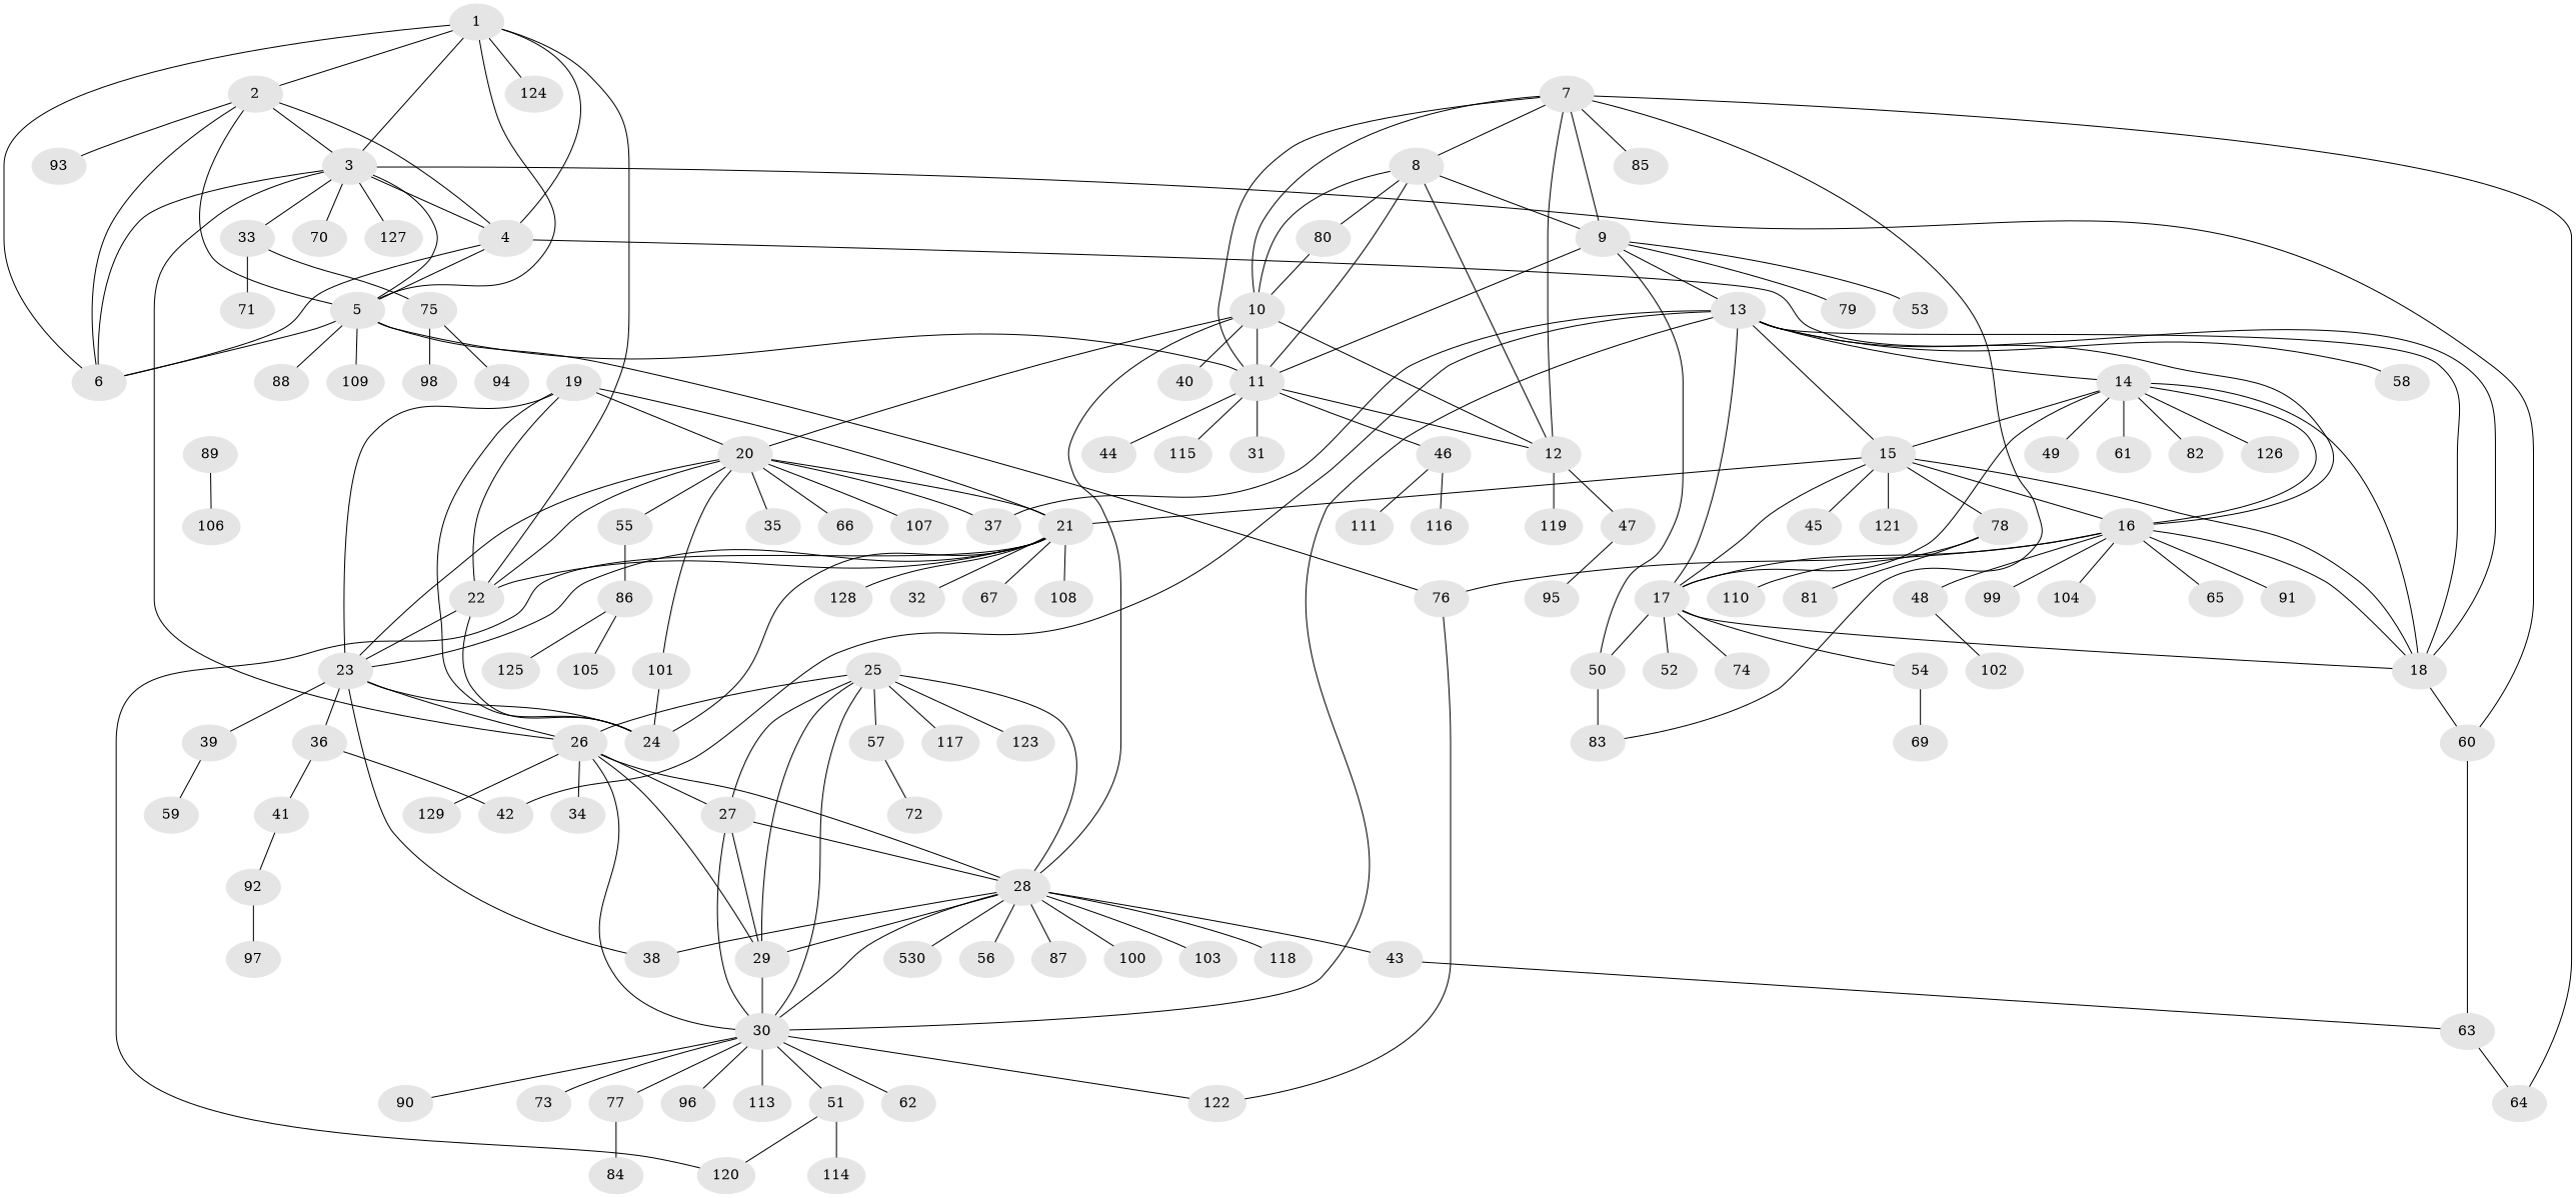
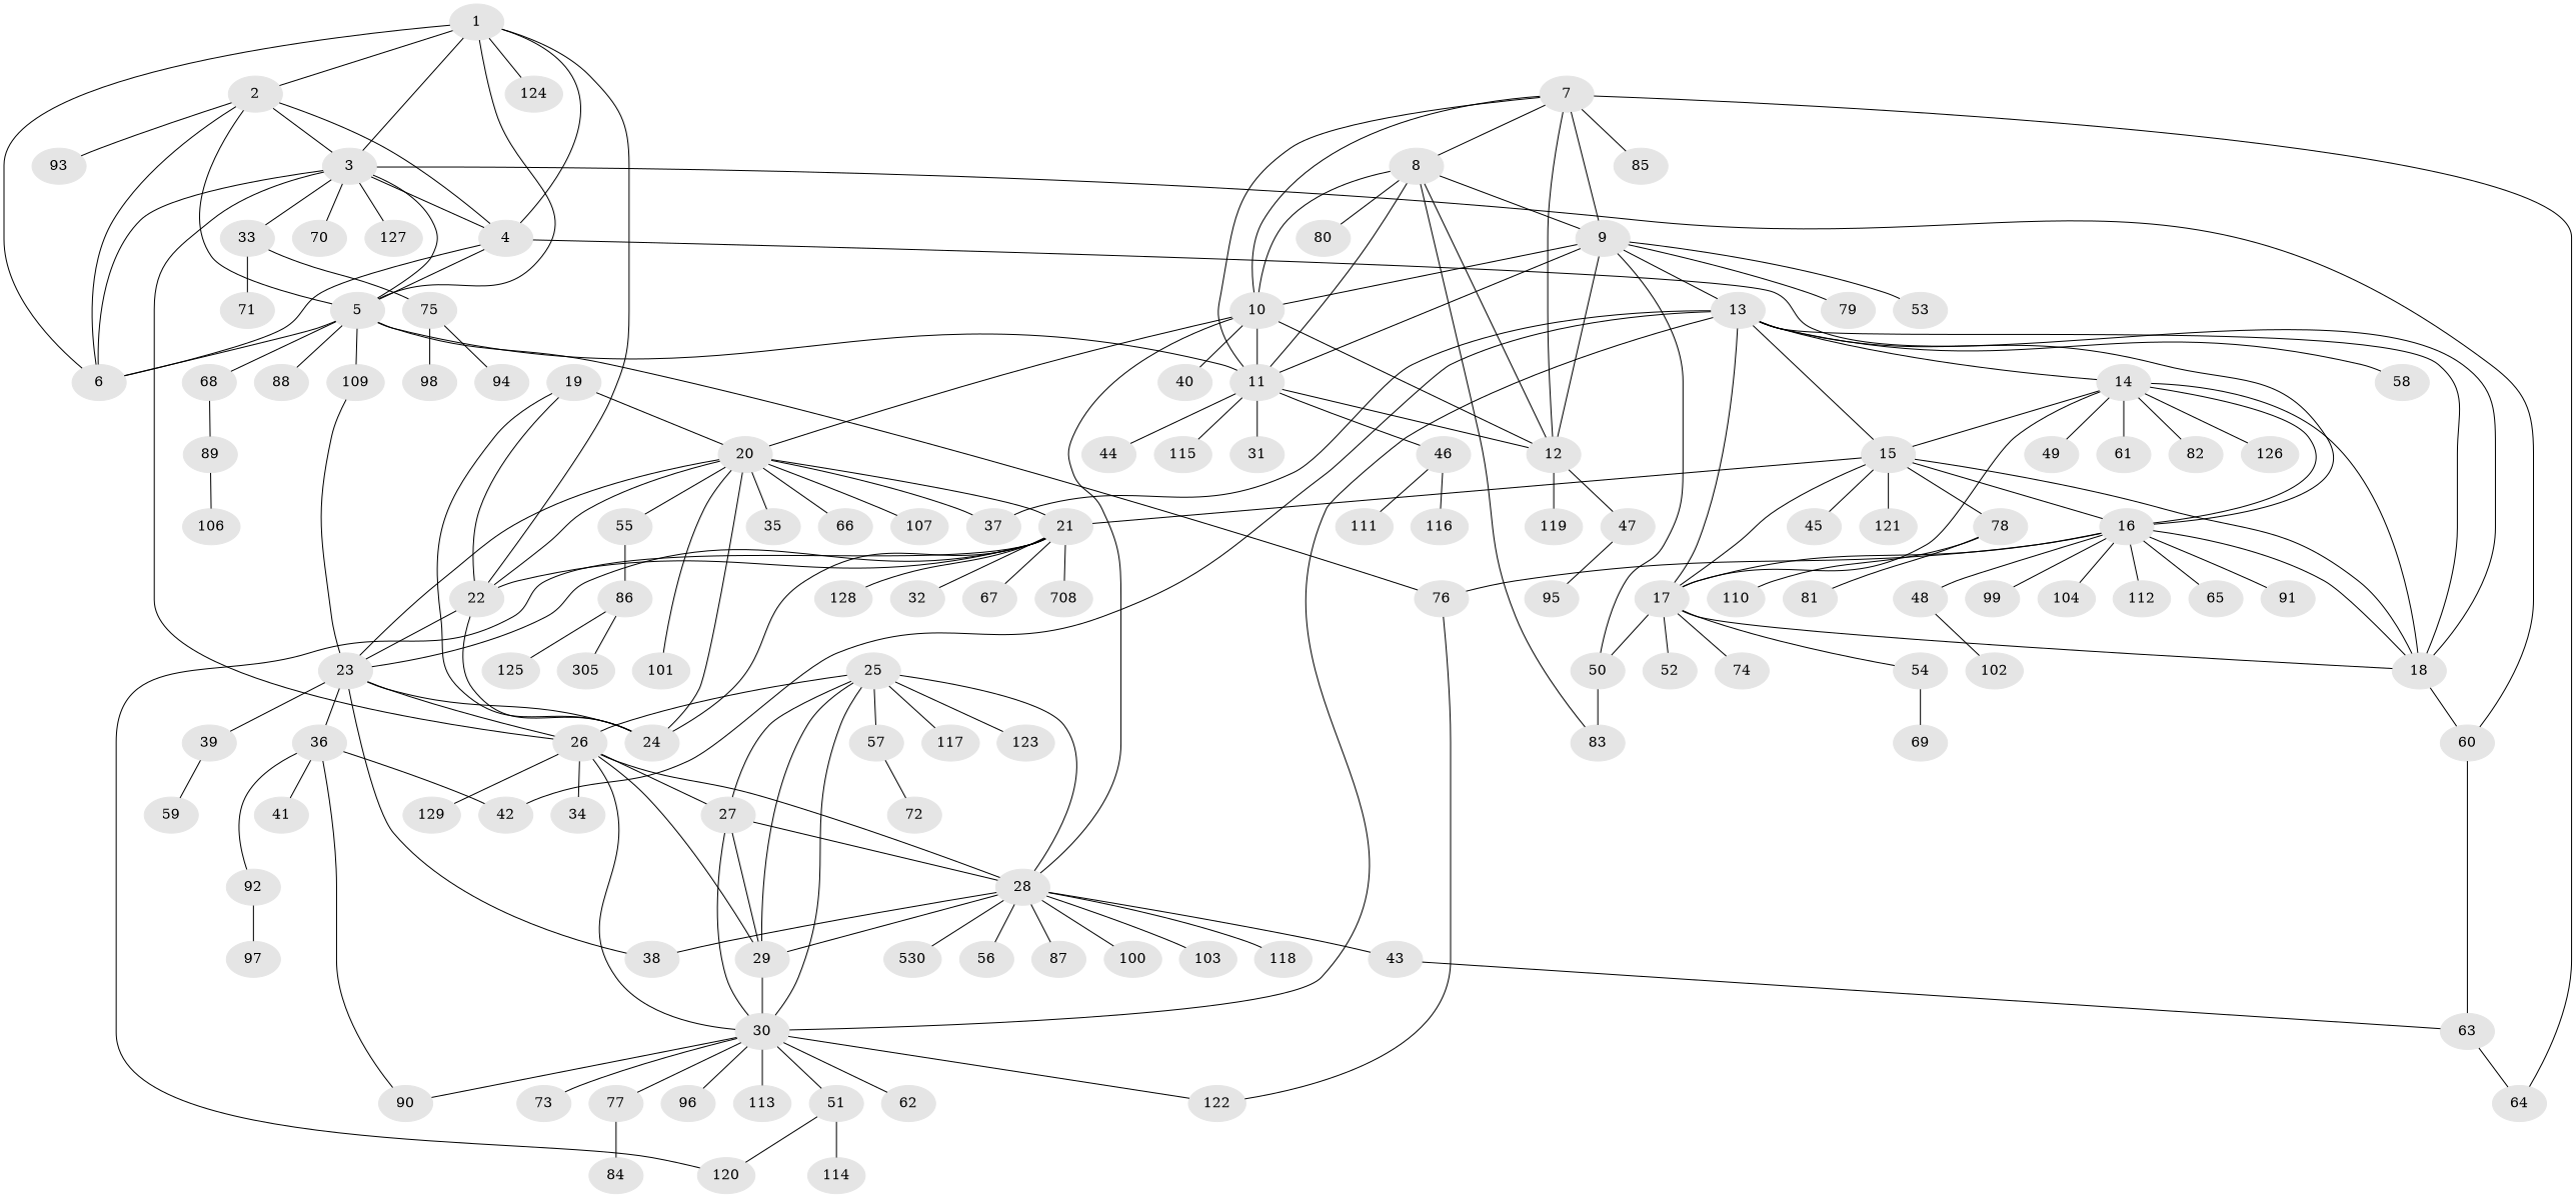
  graph {
    node [color=gray90 style=filled]
    1
    2
    3
    4
    5
    6
    22
    124
    93
    26
    33
    60
    70
    127
    18
    11
+   68
    76
    88
    109
    23
    24
    28
    30
    27
    29
    129
    34
    71
    75
    63
    12
    31
    44
    46
    115
    89
    122
    7
    8
    9
    10
    64
    83
    85
    80
    13
    50
    53
    79
    20
    40
    47
    119
    14
    15
    16
    17
    37
    42
    58
    21
    35
    55
    66
    101
    107
    38
    43
    56
    87
    100
    103
    118
    n75 [label=530]
    111
    116
    95
    49
    61
    82
    126
    45
    78
    121
    48
    65
    91
    99
    104
+   112
    52
    54
    74
    51
    62
    73
    77
    90
    96
    113
    32
    67
-   108
+   108 [label=708]
    120
    128
    81
    110
    102
    69
    19
    36
    39
    86
    41
    92
    59
    25
    57
    117
    123
    72
    114
    84
    94
    98
    97
-   105
+   105 [label=305]
    125
    106
    1 -- 2
    1 -- 3
    1 -- 4
    1 -- 5
    1 -- 6
    1 -- 22
    1 -- 124
    2 -- 3
    2 -- 4
    2 -- 5
    2 -- 6
    2 -- 93
    3 -- 4
    3 -- 5
    3 -- 6
    3 -- 26
    3 -- 33
    3 -- 60
    3 -- 70
    3 -- 127
    4 -- 5
    4 -- 6
    4 -- 18
    5 -- 6
    5 -- 11
+   5 -- 68
    5 -- 76
    5 -- 88
    5 -- 109
    22 -- 23
    22 -- 24
    26 -- 28
    26 -- 30
    26 -- 27
    26 -- 29
    26 -- 129
    26 -- 34
    33 -- 71
    33 -- 75
    60 -- 63
    18 -- 60
    11 -- 12
    11 -- 31
    11 -- 44
    11 -- 46
    11 -- 115
+   68 -- 89
    76 -- 122
    23 -- 26
    23 -- 24
    23 -- 38
    23 -- 36
    23 -- 39
-   28 -- 30
    28 -- 29
    28 -- 38
    28 -- 43
    28 -- 56
    28 -- 87
    28 -- 100
    28 -- 103
    28 -- 118
    28 -- n75
    30 -- 122
    30 -- 51
    30 -- 62
    30 -- 73
    30 -- 77
    30 -- 90
    30 -- 96
    30 -- 113
    27 -- 28
    27 -- 30
    27 -- 29
    29 -- 30
    75 -- 94
    75 -- 98
    63 -- 64
    12 -- 47
    12 -- 119
    46 -- 111
    46 -- 116
    89 -- 106
    7 -- 11
    7 -- 12
    7 -- 8
    7 -- 9
    7 -- 10
    7 -- 64
-   7 -- 83
+   8 -- 83
    7 -- 85
    8 -- 11
    8 -- 12
    8 -- 9
    8 -- 10
    8 -- 80
    9 -- 11
-   80 -- 10
+   9 -- 12
+   9 -- 10
    9 -- 13
    9 -- 50
    9 -- 53
    9 -- 79
    10 -- 11
    10 -- 28
    10 -- 12
    10 -- 20
    10 -- 40
    13 -- 18
    13 -- 30
    13 -- 14
    13 -- 15
    13 -- 16
    13 -- 17
    13 -- 37
    13 -- 42
    13 -- 58
    50 -- 83
    20 -- 22
    20 -- 23
-   101 -- 24
+   20 -- 24
    20 -- 37
    20 -- 21
    20 -- 35
    20 -- 55
    20 -- 66
    20 -- 101
    20 -- 107
    47 -- 95
    14 -- 18
    14 -- 15
    14 -- 16
    14 -- 17
    14 -- 49
    14 -- 61
    14 -- 82
    14 -- 126
    15 -- 18
    15 -- 16
    15 -- 17
    15 -- 21
    15 -- 45
    15 -- 78
    15 -- 121
    16 -- 18
    16 -- 76
    16 -- 17
    16 -- 48
    16 -- 65
    16 -- 91
    16 -- 99
    16 -- 104
+   16 -- 112
    17 -- 18
    17 -- 50
    17 -- 52
    17 -- 54
    17 -- 74
    21 -- 22
    21 -- 23
    21 -- 24
    21 -- 32
    21 -- 67
    21 -- 108
    21 -- 120
    21 -- 128
    55 -- 86
    43 -- 63
    78 -- 81
    78 -- 110
    48 -- 102
    54 -- 69
    51 -- 120
    51 -- 114
    77 -- 84
    19 -- 22
-   19 -- 23
+   109 -- 23
    19 -- 24
    19 -- 20
-   19 -- 21
    36 -- 42
+   36 -- 90
    36 -- 41
-   41 -- 92
+   36 -- 92
    39 -- 59
    86 -- 105
    86 -- 125
    92 -- 97
    25 -- 26
    25 -- 28
    25 -- 30
    25 -- 27
    25 -- 29
    25 -- 57
    25 -- 117
    25 -- 123
    57 -- 72
  }
